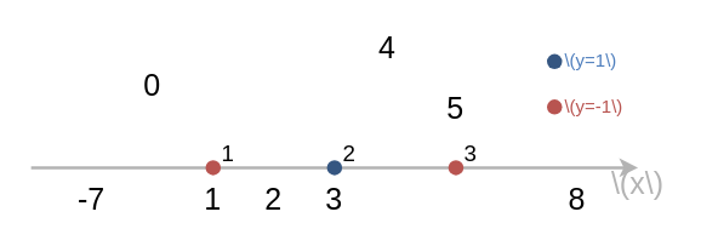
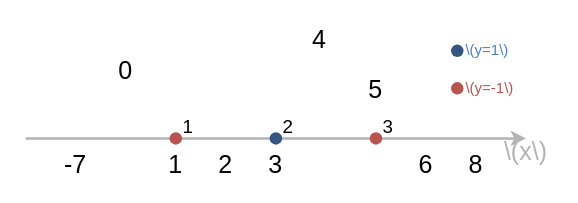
  <mxCell id="0" />
  <mxCell id="1" parent="0" />
  <mxCell id="2" value="" style="endArrow=classic;html=1;fontFamily=Comic Sans MS;fontSize=30;fontColor=#003366;strokeWidth=2;strokeColor=#B3B3B3;" parent="1" edge="1"><mxGeometry x="240" y="220" width="50" height="50" as="geometry"><mxPoint x="20" y="110" as="sourcePoint" /><mxPoint x="420" y="110" as="targetPoint" /></mxGeometry></mxCell>
  <mxCell id="3" value="" style="ellipse;whiteSpace=wrap;html=1;fontSize=20;fontColor=#000000;strokeColor=none;fillColor=#355681;" parent="1" vertex="1"><mxGeometry x="215" y="105" width="10" height="10" as="geometry" /></mxCell>
  <mxCell id="4" value="" style="ellipse;whiteSpace=wrap;html=1;fontSize=20;fontColor=#000000;strokeColor=none;fillColor=#B85450;" parent="1" vertex="1"><mxGeometry x="295" y="105" width="10" height="10" as="geometry" /></mxCell>
  <mxCell id="5" value="" style="ellipse;whiteSpace=wrap;html=1;fontSize=20;fontColor=#000000;strokeColor=none;fillColor=#B85450;" parent="1" vertex="1"><mxGeometry x="135" y="105" width="10" height="10" as="geometry" /></mxCell>
  <mxCell id="6" value="" style="ellipse;whiteSpace=wrap;html=1;fontSize=20;fontColor=#000000;strokeColor=none;fillColor=#355681;" parent="1" vertex="1"><mxGeometry x="360" y="35" width="10" height="10" as="geometry" /></mxCell>
  <mxCell id="7" value="" style="ellipse;whiteSpace=wrap;html=1;fontSize=20;fontColor=#000000;strokeColor=none;fillColor=#B85450;" parent="1" vertex="1"><mxGeometry x="360" y="65" width="10" height="10" as="geometry" /></mxCell>
  <mxCell id="8" value="\(y=1\)" style="text;html=1;strokeColor=none;fillColor=none;align=left;verticalAlign=middle;whiteSpace=wrap;rounded=0;fontColor=#4E7EBD;fontStyle=0" parent="1" vertex="1"><mxGeometry x="370" y="30" width="50" height="20" as="geometry" /></mxCell>
  <mxCell id="9" value="\(y=-1\)" style="text;html=1;strokeColor=none;fillColor=none;align=left;verticalAlign=middle;whiteSpace=wrap;rounded=0;fontStyle=0;fontColor=#B85450;" parent="1" vertex="1"><mxGeometry x="370" y="60" width="50" height="20" as="geometry" /></mxCell>
  <mxCell id="10" value="\(x\)" style="text;html=1;strokeColor=none;fillColor=none;align=center;verticalAlign=middle;whiteSpace=wrap;rounded=0;fontSize=20;fontColor=#B3B3B3;" parent="1" vertex="1"><mxGeometry x="400" y="100" width="40" height="40" as="geometry" /></mxCell>
  <mxCell id="11" value="1" style="text;html=1;strokeColor=none;fillColor=none;align=center;verticalAlign=middle;whiteSpace=wrap;rounded=0;fontSize=20;" parent="1" vertex="1"><mxGeometry x="120" y="120" width="40" height="20" as="geometry" /></mxCell>
  <mxCell id="12" value="-7" style="text;html=1;strokeColor=none;fillColor=none;align=center;verticalAlign=middle;whiteSpace=wrap;rounded=0;fontSize=20;" parent="1" vertex="1"><mxGeometry x="40" y="120" width="40" height="20" as="geometry" /></mxCell>
  <mxCell id="13" value="3" style="text;html=1;strokeColor=none;fillColor=none;align=center;verticalAlign=middle;whiteSpace=wrap;rounded=0;fontSize=20;" parent="1" vertex="1"><mxGeometry x="200" y="120" width="40" height="20" as="geometry" /></mxCell>
  <mxCell id="14" value="5" style="text;html=1;strokeColor=none;fillColor=none;align=center;verticalAlign=middle;whiteSpace=wrap;rounded=0;fontSize=20;" parent="1" vertex="1"><mxGeometry x="280" y="60" width="40" height="20" as="geometry" /></mxCell>
  <mxCell id="15" value="8" style="text;html=1;strokeColor=none;fillColor=none;align=center;verticalAlign=middle;whiteSpace=wrap;rounded=0;fontSize=20;" parent="1" vertex="1"><mxGeometry x="360" y="120" width="40" height="20" as="geometry" /></mxCell>
  <mxCell id="16" value="1" style="text;html=1;strokeColor=none;fillColor=none;align=center;verticalAlign=middle;whiteSpace=wrap;rounded=0;fontSize=15;" parent="1" vertex="1"><mxGeometry x="140" y="90" width="20" height="20" as="geometry" /></mxCell>
  <mxCell id="17" value="2" style="text;html=1;strokeColor=none;fillColor=none;align=center;verticalAlign=middle;whiteSpace=wrap;rounded=0;fontSize=15;" parent="1" vertex="1"><mxGeometry x="220" y="90" width="20" height="20" as="geometry" /></mxCell>
  <mxCell id="18" value="3" style="text;html=1;strokeColor=none;fillColor=none;align=center;verticalAlign=middle;whiteSpace=wrap;rounded=0;fontSize=15;" parent="1" vertex="1"><mxGeometry x="300" y="90" width="20" height="20" as="geometry" /></mxCell>
  <mxCell id="19" value="2" style="text;html=1;strokeColor=none;fillColor=none;align=center;verticalAlign=middle;whiteSpace=wrap;rounded=0;fontSize=20;" vertex="1" parent="1"><mxGeometry x="160" y="120" width="40" height="20" as="geometry" /></mxCell>
  <mxCell id="20" value="4" style="text;html=1;strokeColor=none;fillColor=none;align=center;verticalAlign=middle;whiteSpace=wrap;rounded=0;fontSize=20;" vertex="1" parent="1"><mxGeometry x="235" y="20" width="40" height="20" as="geometry" /></mxCell>
+ <mxCell id="21" value="6" style="text;html=1;strokeColor=none;fillColor=none;align=center;verticalAlign=middle;whiteSpace=wrap;rounded=0;fontSize=20;" vertex="1" parent="1"><mxGeometry x="320" y="120" width="40" height="20" as="geometry" /></mxCell>
  <mxCell id="22" value="0" style="text;html=1;strokeColor=none;fillColor=none;align=center;verticalAlign=middle;whiteSpace=wrap;rounded=0;fontSize=20;" vertex="1" parent="1"><mxGeometry x="80" y="45" width="40" height="20" as="geometry" /></mxCell>
